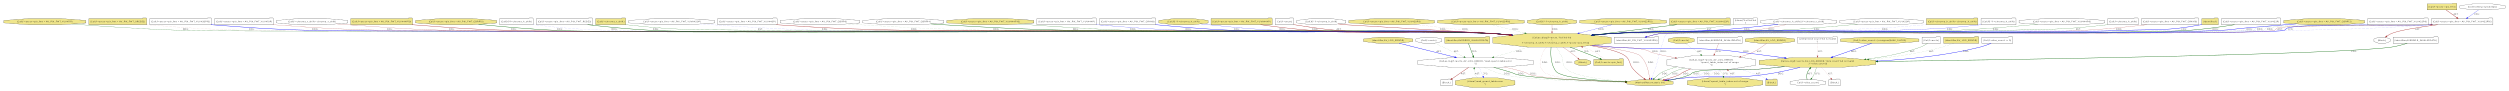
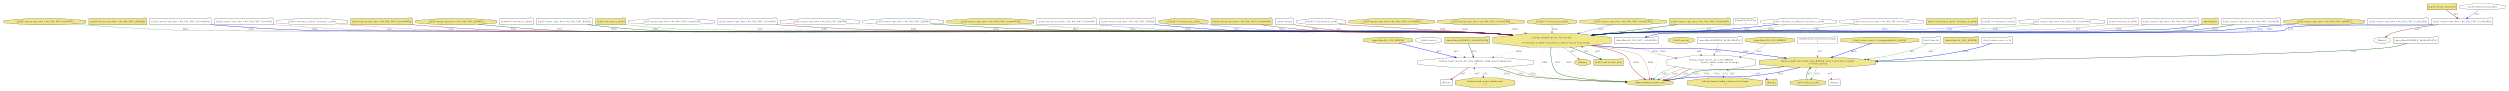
  digraph {
    fontname=Montserrat
    node [fillcolor=white fontname=Montserrat shape=folder style=filled]
    edge [color=darkgreen fontname=Montserrat style=bold]
    n1 [label="(Call,f->avctx->pix_fmt = AV_PIX_FMT_YUV422P16)"]
    n2 [fillcolor=khaki label="(Call,av_dlog(f->avctx, \"%d %d %d\n\",\n            f->chroma_h_shift, f->chroma_v_shift, f->avctx->pix_fmt))" shape=octagon]
    n3 [label="(Identifier,AV_PIX_FMT_YUV422P16)"]
    n4 [fillcolor=khaki label="(MethodReturn,static int)" shape=octagon]
    n5 [label="(Block,)" shape=octagon]
    n6 [label="(Call,av_log(f->avctx, AV_LOG_ERROR, \"read_quant_table error\n\"))" shape=octagon]
    n7 [fillcolor=khaki label="(Call,av_log(f->avctx, AV_LOG_ERROR, \"slice count %d is invalid\n\", f->slice_count))" shape=octagon]
    n8 [label="(Call,av_log(f->avctx, AV_LOG_ERROR,\n                           \"quant_table_index out of range\n\"))" shape=octagon]
    n9 [fillcolor=khaki label="(Block,)" shape=octagon]
    n10 [fillcolor=khaki label="(Call,f->avctx->pix_fmt)"]
    n11 [label="(Block,)"]
    n12 [fillcolor=khaki label="(Literal,\"read_quant_table error\n\")" shape=octagon]
-   n13 [label="(Call,f->slice_count)" shape=octagon]
+   n13 [fillcolor=khaki label="(Call,f->slice_count)" shape=octagon]
    n14 [label="(Block,)"]
    n15 [fillcolor=khaki label="(Literal,\"quant_table_index out of range\n\")" shape=octagon]
    n16 [fillcolor=khaki label="(Block,)"]
    n17 [label="(Call,16 * f->chroma_h_shift)"]
    n18 [label="(Call,f->avctx->pix_fmt = AV_PIX_FMT_YUV444P9)" shape=octagon]
    n19 [label="(Call,f->chroma_h_shift)"]
    n20 [label="(Call,f->avctx->pix_fmt = AV_PIX_FMT_GRAY16)"]
    n21 [fillcolor=khaki label="(Identifier,f)"]
    n22 [label="(Call,f->avctx->pix_fmt = AV_PIX_FMT_YUV422P)"]
    n23 [fillcolor=khaki label="(Call,f->avctx->pix_fmt = AV_PIX_FMT_GBRP12)" shape=octagon]
    n24 [label="(Call,f->avctx->pix_fmt = AV_PIX_FMT_YUV422P9)"]
    n25 [fillcolor=khaki label="(Call,f->slice_count > (unsigned)MAX_SLICES)" shape=octagon]
    n26 [fillcolor=khaki label="(Call,f->avctx->pix_fmt = AV_PIX_FMT_YUV411P)" shape=octagon]
    n27 [fillcolor=khaki label="(Call,f->avctx->pix_fmt = AV_PIX_FMT_0RGB32)"]
    n28 [label="(Call,f->avctx->pix_fmt = AV_PIX_FMT_YUV420P10)"]
    n29 [label="(Call,f->avctx->pix_fmt = AV_PIX_FMT_YUV410P)"]
    n30 [label="(Call,f->chroma_v_shift = chroma_v_shift)" shape=octagon]
    n31 [fillcolor=khaki label="(Call,f->avctx->pix_fmt = AV_PIX_FMT_YUV444P10)"]
    n32 [fillcolor=khaki label="(Call,f->avctx->pix_fmt = AV_PIX_FMT_GBRP10)" shape=octagon]
    n33 [label="(Call,16*f->chroma_h_shift)"]
    n34 [label="(Call,f->avctx->pix_fmt = AV_PIX_FMT_RGB32)"]
    n35 [fillcolor=khaki label="(Call,f->chroma_v_shift)"]
    n36 [label="(Call,f->avctx)"]
    n37 [label="(Call,f->avctx->pix_fmt = AV_PIX_FMT_YUVA420P)" shape=octagon]
    n38 [fillcolor=khaki label="(Identifier,AV_LOG_ERROR)"]
    n39 [fillcolor=khaki label="(Identifier,AV_LOG_ERROR)" shape=octagon]
    n40 [fillcolor=khaki label="(Call,f->avctx)" shape=octagon]
    n41 [label="(Call,f->slice_count <= 0)"]
    n42 [label="(Call,f->avctx->pix_fmt = AV_PIX_FMT_YUV440P)"]
    n43 [fillcolor=khaki label="(Call,f->avctx->pix_fmt)"]
    n44 [label="(Call,f->avctx->pix_fmt = AV_PIX_FMT_GBRP9)" shape=octagon]
    n45 [label="(Call,f->avctx->pix_fmt = AV_PIX_FMT_GBRP14)" shape=octagon]
    n46 [fillcolor=khaki label="(Call,f->avctx->pix_fmt = AV_PIX_FMT_YUV444P16)" shape=octagon]
    n47 [label="(Call,f->avctx->pix_fmt = AV_PIX_FMT_YUV444P)"]
    n48 [label="(Call,f->avctx)" shape=octagon]
    n49 [label="(Identifier,AVERROR_INVALIDDATA)"]
    n50 [label="(Call,f->avctx->pix_fmt = AV_PIX_FMT_GRAY8)"]
    n51 [fillcolor=khaki label="(Call,16 * f->chroma_h_shift)" shape=octagon]
    n52 [label="(Identifier,AVERROR_INVALIDDATA)"]
    n53 [fillcolor=khaki label="(Call,f->avctx->pix_fmt = AV_PIX_FMT_YUVA444P)"]
    n54 [label="(Literal,\"slice count %d is invalid\n\")"]
    n55 [fillcolor=khaki label="(Identifier,AV_LOG_ERROR)" shape=octagon]
    n56 [label="(Call,f->avctx)"]
    n57 [label="(Call,16 * f->chroma_h_shift)" shape=octagon]
    n58 [fillcolor=khaki label="(Call,f->avctx->pix_fmt = AV_PIX_FMT_YUV420P9)" shape=octagon]
    n59 [fillcolor=khaki label="(Call,f->avctx->pix_fmt = AV_PIX_FMT_YUV420P16)" shape=octagon]
    n60 [fillcolor=khaki label="(Identifier,AVERROR_INVALIDDATA)"]
    n61 [fillcolor=khaki label="(Call,16 * f->chroma_h_shift)" shape=octagon]
    n62 [label="(ControlStructure,break;)" shape=octagon]
    n63 [fillcolor=khaki label="(Call,f->avctx->pix_fmt = AV_PIX_FMT_YUV422P10)" shape=octagon]
    n64 [fillcolor=khaki label="(Call,f->avctx->pix_fmt = AV_PIX_FMT_YUVA422P)"]
    n65 [label="(Literal,\"%d %d %d\n\")"]
    n66 [label="(Call,f->chroma_h_shift || f->chroma_v_shift)" shape=octagon]
    n67 [label="(Call,f->avctx->pix_fmt = AV_PIX_FMT_YUV420P)" shape=octagon]
    n68 [fillcolor=khaki label="(Call,f->chroma_h_shift = chroma_h_shift)"]
    n1 -> n2 [label="DDG: " style=dotted]
    n1 -> n3 [color=blue label="CFG: "]
    n1 -> n4 [color=blue label="DDG: " style=dotted]
    n1 -> n5 [color=brown label="AST: "]
    n2 -> n4 [color=brown label="DDG: "]
    n2 -> n4 [color=brown label="DDG: " style=solid]
    n2 -> n4 [color=brown label="DDG: " style=dotted]
    n2 -> n4 [label="DDG: "]
    n2 -> n4 [label="DDG: " style=dotted]
    n2 -> n6 [label="DDG: " style=dotted]
    n2 -> n7 [color=blue label="DDG: "]
    n2 -> n8 [color=brown label="DDG: " style=solid]
    n2 -> n9 [color=brown label="AST: " style=solid]
    n2 -> n10 [label="CFG: "]
-   n3 -> n1 [color=brown label="AST: " style=solid]
    n6 -> n4 [label="DDG: " style=dotted]
    n6 -> n4 [label="DDG: "]
    n6 -> n4 [color=brown label="DDG: " style=solid]
    n6 -> n11 [color=brown label="AST: "]
    n6 -> n12 [color=blue label="CFG: " style=dotted]
    n7 -> n4 [color=blue label="DDG: "]
    n7 -> n4 [label="DDG: "]
    n7 -> n4 [color=blue label="DDG: " style=dotted]
    n7 -> n4 [color=brown label="DDG: " style=dotted]
    n7 -> n13 [label="CFG: " style=solid]
    n7 -> n14 [color=brown label="AST: " style=dotted]
    n8 -> n4 [label="DDG: " style=solid]
    n8 -> n4 [label="DDG: " style=solid]
    n8 -> n4 [color=brown label="DDG: "]
    n8 -> n15 [label="CFG: " style=dotted]
    n8 -> n16 [color=blue label="AST: " style=dotted]
    n10 -> n2 [color=brown label="AST: " style=dotted]
    n12 -> n6 [label="AST: " style=dotted]
    n13 -> n7 [label="AST: "]
    n15 -> n8 [color=brown label="AST: " style=dotted]
    n17 -> n2 [color=blue label="DDG: " style=solid]
    n18 -> n2 [label="DDG: " style=solid]
    n19 -> n2 [label="AST: " style=solid]
    n20 -> n2 [color=brown label="DDG: " style=solid]
    n21 -> n2 [color=blue label="CFG: "]
    n22 -> n2 [label="DDG: "]
    n23 -> n2 [color=blue label="DDG: "]
    n24 -> n2 [label="DDG: " style=dotted]
    n25 -> n7 [color=blue label="DDG: "]
    n26 -> n2 [label="DDG: " style=solid]
    n27 -> n2 [color=brown label="DDG: " style=dotted]
    n28 -> n2 [color=blue label="DDG: "]
    n29 -> n2 [color=brown label="DDG: " style=solid]
    n30 -> n2 [color=brown label="DDG: " style=solid]
    n31 -> n2 [color=brown label="DDG: "]
    n32 -> n2 [label="DDG: "]
    n33 -> n2 [color=blue label="DDG: " style=dotted]
    n34 -> n2 [label="DDG: "]
    n35 -> n2 [label="AST: " style=solid]
    n36 -> n7 [label="AST: " style=solid]
    n37 -> n2 [color=blue label="DDG: " style=dotted]
    n38 -> n7 [label="AST: " style=dotted]
    n39 -> n6 [color=blue label="AST: "]
    n40 -> n8 [label="AST: " style=dotted]
    n41 -> n7 [color=blue label="DDG: "]
    n42 -> n2 [color=brown label="DDG: "]
    n43 -> n1 [color=brown label="AST: "]
    n44 -> n2 [label="DDG: " style=dotted]
    n45 -> n2 [label="DDG: "]
    n46 -> n2 [label="DDG: " style=solid]
    n47 -> n2 [color=blue label="DDG: " style=solid]
    n48 -> n6 [label="AST: " style=dotted]
    n49 -> n7 [label="CFG: "]
    n50 -> n2 [color=blue label="DDG: "]
    n51 -> n2 [color=blue label="DDG: " style=solid]
    n52 -> n8 [color=brown label="CFG: " style=solid]
    n53 -> n2 [color=brown label="DDG: "]
    n54 -> n7 [color=brown label="AST: " style=dotted]
    n55 -> n8 [color=brown label="AST: " style=solid]
    n56 -> n2 [color=brown label="AST: "]
    n57 -> n2 [color=brown label="DDG: "]
    n58 -> n2 [color=brown label="DDG: " style=dotted]
    n59 -> n2 [label="DDG: " style=dotted]
    n60 -> n6 [label="CFG: "]
    n61 -> n2 [color=brown label="DDG: " style=solid]
    n62 -> n1 [color=blue label="CFG: " style=solid]
    n63 -> n2 [color=blue label="DDG: " style=solid]
    n64 -> n2 [label="DDG: "]
    n65 -> n2 [label="AST: " style=solid]
    n66 -> n2 [color=blue label="DDG: "]
    n66 -> n2 [color=brown label="DDG: " style=solid]
    n67 -> n2 [label="DDG: " style=solid]
    n68 -> n2 [color=blue label="DDG: " style=dotted]
  }
